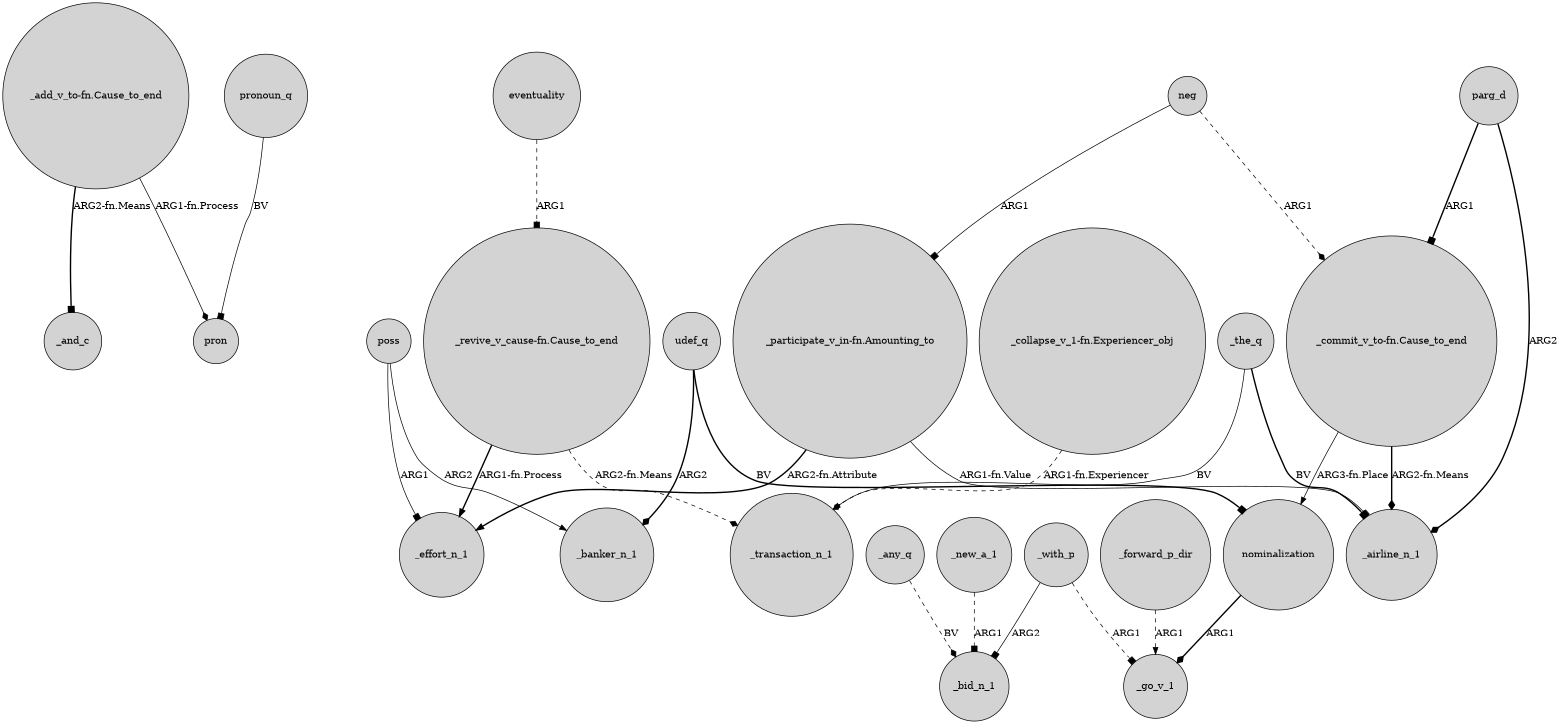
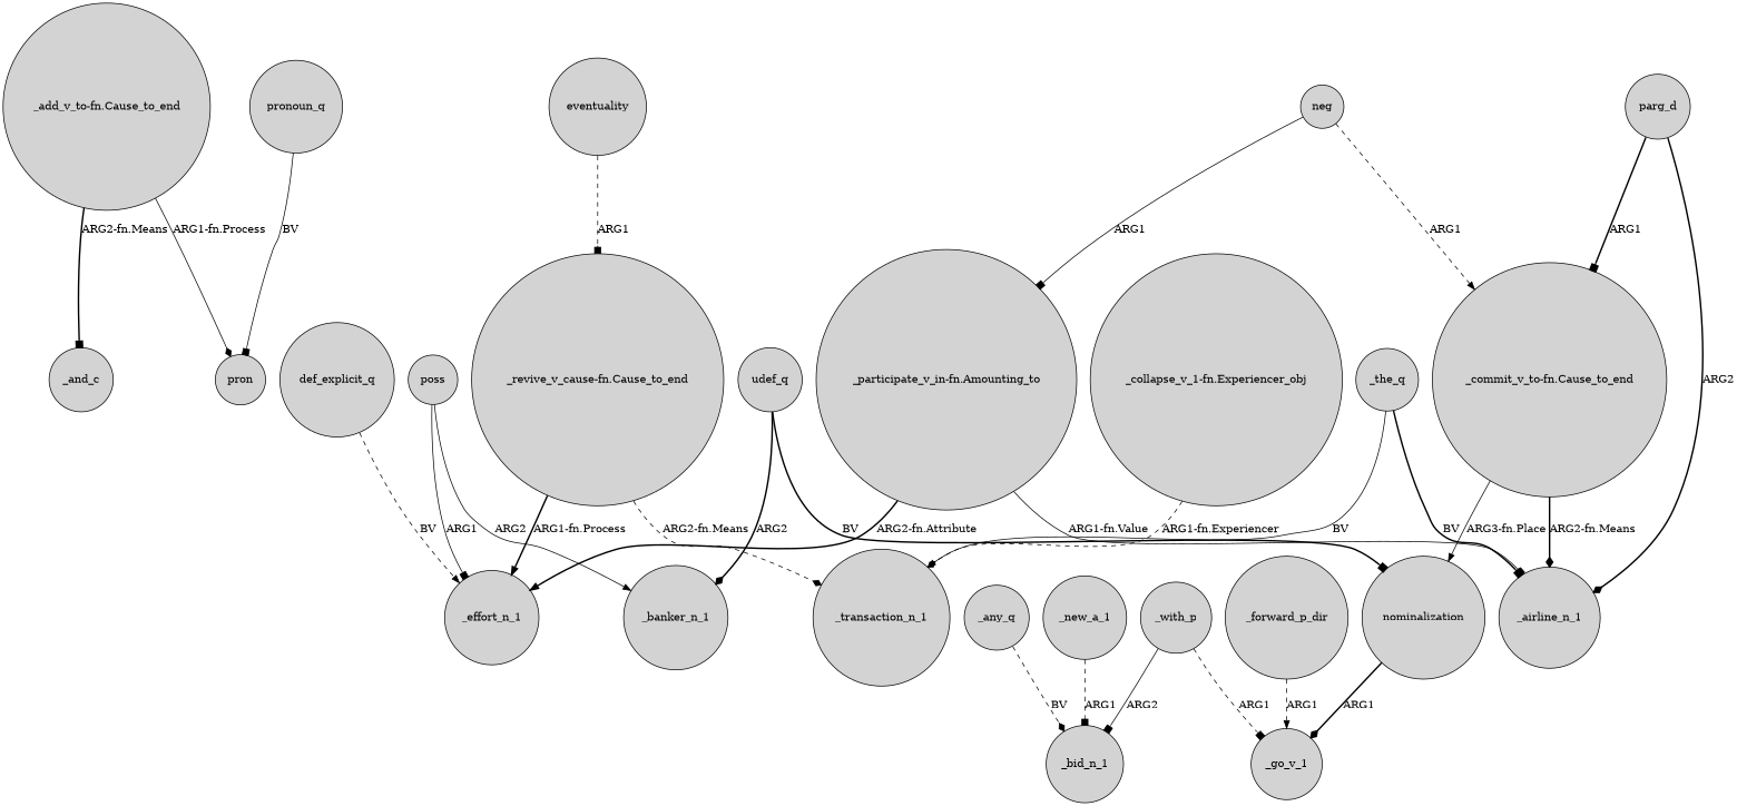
  digraph {
    node [shape=circle style=filled]
    edge [arrowhead=box style=bold]
    "_add_v_to-fn.Cause_to_end"
    _and_c
    pron
    "_commit_v_to-fn.Cause_to_end"
    _airline_n_1
    nominalization
    _go_v_1
+   def_explicit_q
    _effort_n_1
    "_participate_v_in-fn.Amounting_to"
    udef_q
    _banker_n_1
    parg_d
    poss
    _with_p
    _bid_n_1
    pronoun_q
    _the_q
    _transaction_n_1
    _new_a_1
    _forward_p_dir
    _any_q
    neg
    "_revive_v_cause-fn.Cause_to_end"
    "_collapse_v_1-fn.Experiencer_obj"
    eventuality
    "_add_v_to-fn.Cause_to_end" -> _and_c [label="ARG2-fn.Means"]
    "_add_v_to-fn.Cause_to_end" -> pron [arrowhead=diamond label="ARG1-fn.Process" style=solid]
    "_commit_v_to-fn.Cause_to_end" -> _airline_n_1 [arrowhead=diamond label="ARG2-fn.Means"]
    "_commit_v_to-fn.Cause_to_end" -> nominalization [arrowhead=normal label="ARG3-fn.Place" style=solid]
    nominalization -> _go_v_1 [arrowhead=diamond label=ARG1]
+   def_explicit_q -> _effort_n_1 [arrowhead=normal label=BV style=dashed]
    "_participate_v_in-fn.Amounting_to" -> _airline_n_1 [label="ARG1-fn.Value" style=solid]
    "_participate_v_in-fn.Amounting_to" -> _effort_n_1 [arrowhead=normal label="ARG2-fn.Attribute"]
    udef_q -> nominalization [label=BV]
    udef_q -> _banker_n_1 [arrowhead=diamond label=ARG2]
    parg_d -> "_commit_v_to-fn.Cause_to_end" [label=ARG1]
    parg_d -> _airline_n_1 [arrowhead=diamond label=ARG2]
    poss -> _effort_n_1 [label=ARG1 style=solid]
    poss -> _banker_n_1 [arrowhead=normal label=ARG2 style=solid]
    _with_p -> _go_v_1 [label=ARG1 style=dashed]
    _with_p -> _bid_n_1 [label=ARG2 style=solid]
    pronoun_q -> pron [label=BV style=solid]
    _the_q -> _airline_n_1 [label=BV]
    _the_q -> _transaction_n_1 [arrowhead=normal label=BV style=solid]
    _new_a_1 -> _bid_n_1 [label=ARG1 style=dashed]
    _forward_p_dir -> _go_v_1 [arrowhead=normal label=ARG1 style=dashed]
    _any_q -> _bid_n_1 [arrowhead=diamond label=BV style=dashed]
-   neg -> "_commit_v_to-fn.Cause_to_end" [arrowhead=diamond label=ARG1 style=dashed]
+   neg -> "_commit_v_to-fn.Cause_to_end" [arrowhead=normal label=ARG1 style=dashed]
    neg -> "_participate_v_in-fn.Amounting_to" [label=ARG1 style=solid]
    "_revive_v_cause-fn.Cause_to_end" -> _effort_n_1 [arrowhead=normal label="ARG1-fn.Process"]
    "_revive_v_cause-fn.Cause_to_end" -> _transaction_n_1 [arrowhead=diamond label="ARG2-fn.Means" style=dashed]
    "_collapse_v_1-fn.Experiencer_obj" -> _transaction_n_1 [arrowhead=diamond label="ARG1-fn.Experiencer" style=dashed]
    eventuality -> "_revive_v_cause-fn.Cause_to_end" [label=ARG1 style=dashed]
  }
